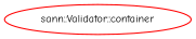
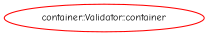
  digraph {
    rankdir=LR
    fontname="Comic Neue"
-   n1 [color=red fillcolor=white fontname="Comic Neue" fontsize=10 height=0.2 label="sann::Validator::container" shape=ellipse style=filled width=0.4]
+   n1 [color=red fillcolor=white fontname="Comic Neue" fontsize=10 height=0.2 label="container::Validator::container" shape=ellipse style=filled width=0.4]
  }
